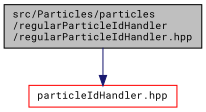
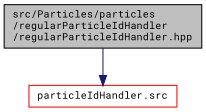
  digraph {
    fontname="Roboto Mono"
    node [fontname="Roboto Mono" fontsize=10 shape=record style=filled]
    n1 [color=black fillcolor=grey75 fontcolor=black height=0.2 label="src/Particles/particles\l/regularParticleIdHandler\l/regularParticleIdHandler.hpp" width=0.4]
-   n2 [color=red fillcolor=white height=0.2 label="particleIdHandler.hpp" width=0.4]
+   n2 [color=red fillcolor=white height=0.2 label="particleIdHandler.src" width=0.4]
    n1 -> n2 [color=midnightblue fontname="Roboto Mono" fontsize=10 labelfontname=Helvetica labelfontsize=10 style=solid]
  }
